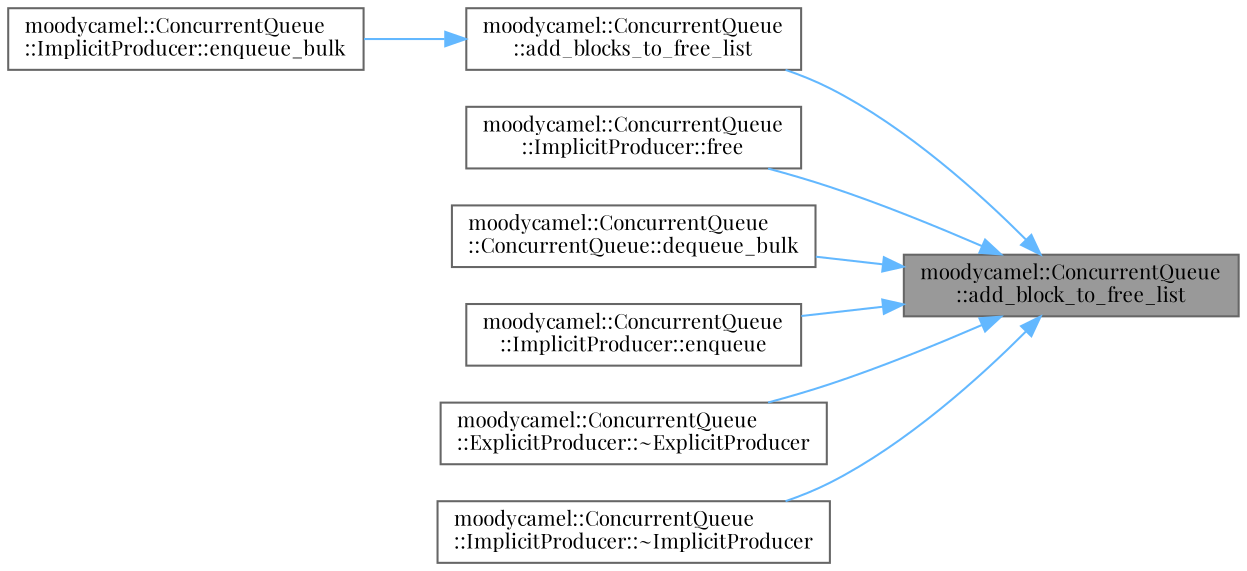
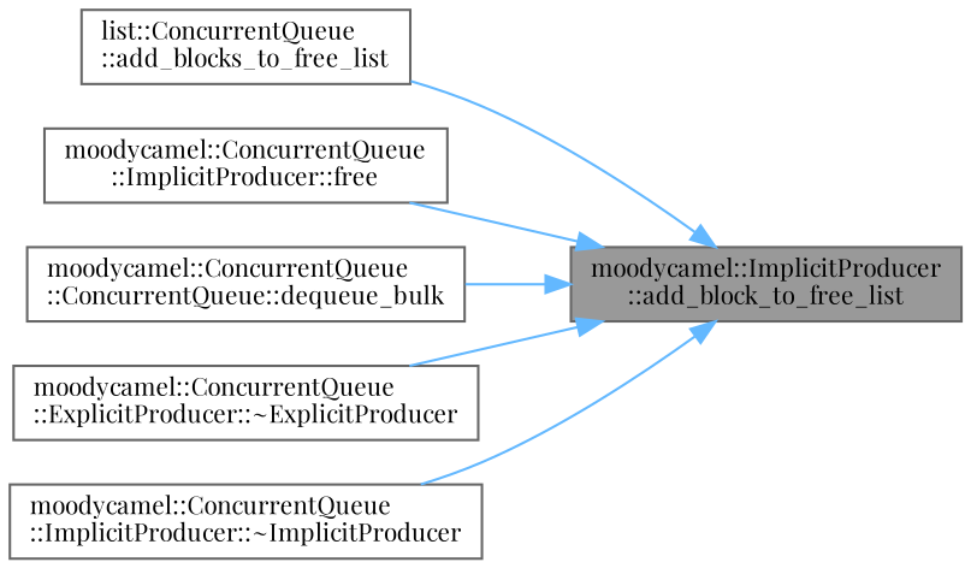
  digraph {
    fontname="Playfair Display"
    rankdir=RL
    node [color=grey40 fillcolor=white fontname="Playfair Display" fontsize=10 shape=box style=filled]
    edge [color=steelblue1 dir=back fontname="Playfair Display" fontsize=10 labelfontname=Helvetica labelfontsize=10 style=solid]
-   n1 [color=gray40 fillcolor=grey60 fontcolor=black height=0.2 label="moodycamel::ConcurrentQueue\l::add_block_to_free_list" width=0.4]
-   n2 [height=0.2 label="moodycamel::ConcurrentQueue\l::add_blocks_to_free_list" width=0.4]
+   n1 [color=gray40 fillcolor=grey60 fontcolor=black height=0.2 label="moodycamel::ImplicitProducer\l::add_block_to_free_list" width=0.4]
+   n2 [height=0.2 label="list::ConcurrentQueue\l::add_blocks_to_free_list" width=0.4]
    n3 [height=0.2 label="moodycamel::ConcurrentQueue\l::ImplicitProducer::free" width=0.4]
    n4 [height=0.2 label="moodycamel::ConcurrentQueue\l::ConcurrentQueue::dequeue_bulk" width=0.4]
-   n5 [height=0.2 label="moodycamel::ConcurrentQueue\l::ImplicitProducer::enqueue" width=0.4]
    n6 [height=0.2 label="moodycamel::ConcurrentQueue\l::ExplicitProducer::~ExplicitProducer" width=0.4]
    n7 [height=0.2 label="moodycamel::ConcurrentQueue\l::ImplicitProducer::~ImplicitProducer" width=0.4]
-   n8 [height=0.2 label="moodycamel::ConcurrentQueue\l::ImplicitProducer::enqueue_bulk" width=0.4]
    n1 -> n2
    n1 -> n3
    n1 -> n4
-   n1 -> n5
    n1 -> n6
    n1 -> n7
-   n2 -> n8
  }
